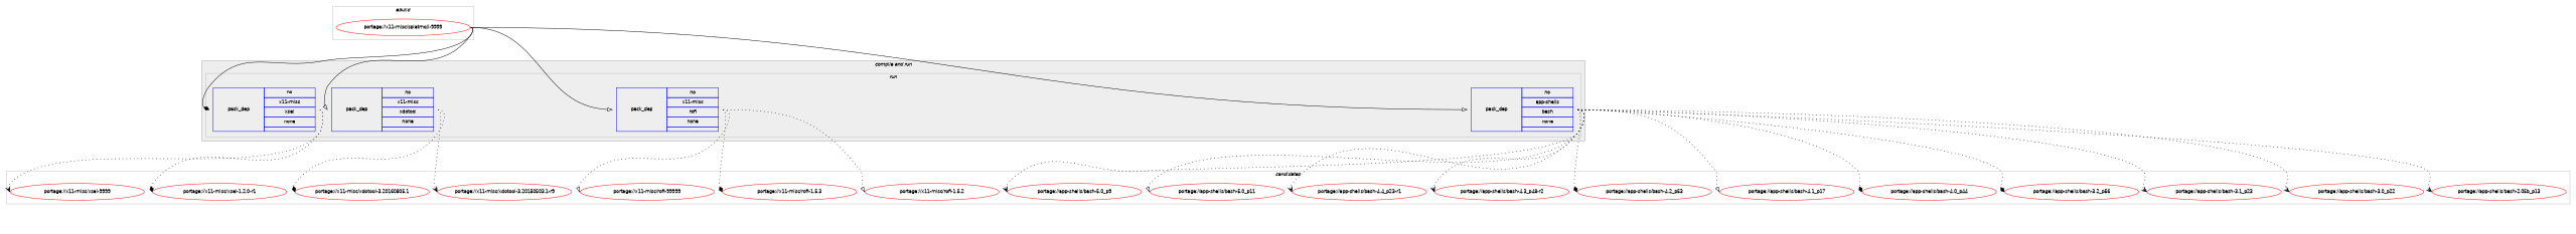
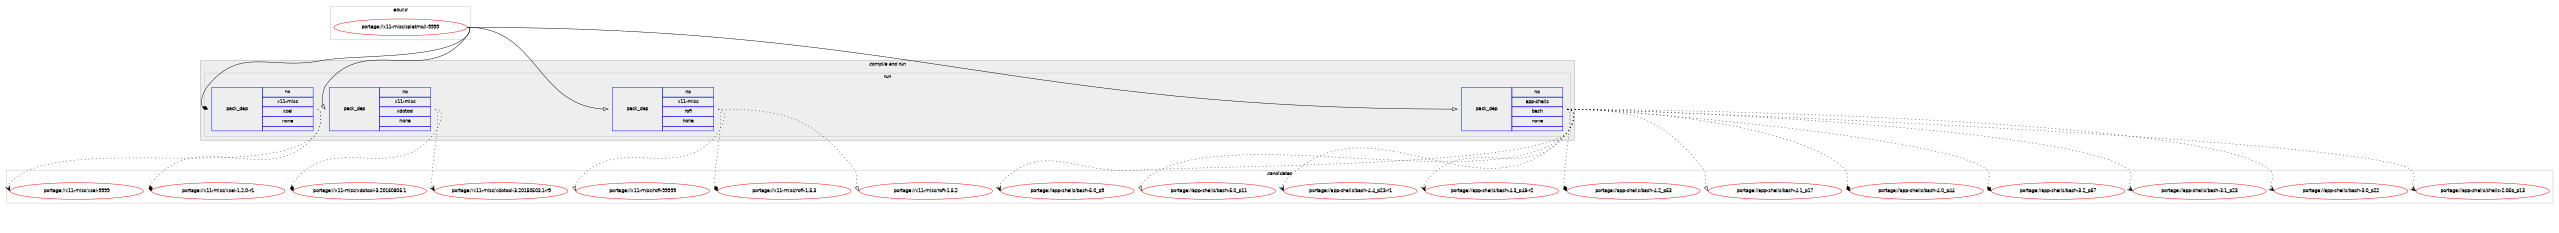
  digraph {
    compound=true
    concentrate=true
    fontname=Helvetica
    fontsize=10
    newrank=true
    rankdir=TB
    ranksep=1.5
    node [color=red fontname=Helvetica fontsize=10]
    edge [arrowhead=vee headport=w style=dotted tailport=e weight=100]
    n1 [label="portage://x11-misc/splatmoji-9999" width=4]
    n2 [color=blue label=<<TABLE BORDER="0" CELLBORDER="1" CELLSPACING="0" CELLPADDING="4" WIDTH="220"><TR><TD ROWSPAN="6" CELLPADDING="30">pack_dep</TD></TR><TR><TD WIDTH="110">no</TD></TR><TR><TD>app-shells</TD></TR><TR><TD>bash</TD></TR><TR><TD>none</TD></TR><TR><TD></TD></TR></TABLE>> shape=none]
    n3 [color=blue label=<<TABLE BORDER="0" CELLBORDER="1" CELLSPACING="0" CELLPADDING="4" WIDTH="220"><TR><TD ROWSPAN="6" CELLPADDING="30">pack_dep</TD></TR><TR><TD WIDTH="110">no</TD></TR><TR><TD>x11-misc</TD></TR><TR><TD>rofi</TD></TR><TR><TD>none</TD></TR><TR><TD></TD></TR></TABLE>> shape=none]
    n4 [color=blue label=<<TABLE BORDER="0" CELLBORDER="1" CELLSPACING="0" CELLPADDING="4" WIDTH="220"><TR><TD ROWSPAN="6" CELLPADDING="30">pack_dep</TD></TR><TR><TD WIDTH="110">no</TD></TR><TR><TD>x11-misc</TD></TR><TR><TD>xdotool</TD></TR><TR><TD>none</TD></TR><TR><TD></TD></TR></TABLE>> shape=none]
    n5 [color=blue label=<<TABLE BORDER="0" CELLBORDER="1" CELLSPACING="0" CELLPADDING="4" WIDTH="220"><TR><TD ROWSPAN="6" CELLPADDING="30">pack_dep</TD></TR><TR><TD WIDTH="110">no</TD></TR><TR><TD>x11-misc</TD></TR><TR><TD>xsel</TD></TR><TR><TD>none</TD></TR><TR><TD></TD></TR></TABLE>> shape=none]
-   n6 [label="portage://app-shells/bash-2.05b_p13" width=4]
+   n6 [label="portage://app-shells/shells-2.05b_p13" width=4]
    n7 [label="portage://app-shells/bash-3.0_p22" width=4]
    n8 [label="portage://app-shells/bash-3.1_p23" width=4]
-   n9 [label="portage://app-shells/bash-3.2_p56" width=4]
+   n9 [label="portage://app-shells/bash-3.2_p57" width=4]
    n10 [label="portage://app-shells/bash-4.0_p44" width=4]
    n11 [label="portage://app-shells/bash-4.1_p17" width=4]
    n12 [label="portage://app-shells/bash-4.2_p53" width=4]
    n13 [label="portage://app-shells/bash-4.3_p48-r2" width=4]
    n14 [label="portage://app-shells/bash-4.4_p23-r1" width=4]
    n15 [label="portage://app-shells/bash-5.0_p11" width=4]
    n16 [label="portage://app-shells/bash-5.0_p9" width=4]
    n17 [label="portage://x11-misc/rofi-1.5.2" width=4]
    n18 [label="portage://x11-misc/rofi-1.5.3" width=4]
    n19 [label="portage://x11-misc/rofi-99999" width=4]
    n20 [label="portage://x11-misc/xdotool-3.20150503.1-r9" width=4]
    n21 [label="portage://x11-misc/xdotool-3.20160805.1" width=4]
    n22 [label="portage://x11-misc/xsel-1.2.0-r1" width=4]
    n23 [label="portage://x11-misc/xsel-9999" width=4]
    subgraph cluster_1 {
      color=gray
      label=<<i>ebuild</i>>
      rank=same
      n1
    }
    subgraph cluster_2 {
      color=gray
      label=<<i>dependencies</i>>
      subgraph cluster_3 {
        color=gray
        fillcolor="#eeeeee"
        label=<<i>compile</i>>
        style=filled
      }
      subgraph cluster_4 {
        color=gray
        fillcolor="#eeeeee"
        label=<<i>compile and run</i>>
        style=filled
      }
      subgraph cluster_5 {
        color=gray
        fillcolor="#eeeeee"
        label=<<i>run</i>>
        style=filled
        subgraph sub_6 {
          color=gray
          fillcolor="#eeeeee"
          label=<<i>run</i>>
          style=filled
          n2
        }
        subgraph sub_7 {
          color=gray
          fillcolor="#eeeeee"
          label=<<i>run</i>>
          style=filled
          n3
        }
        subgraph sub_8 {
          color=gray
          fillcolor="#eeeeee"
          label=<<i>run</i>>
          style=filled
          n4
        }
        subgraph sub_9 {
          color=gray
          fillcolor="#eeeeee"
          label=<<i>run</i>>
          style=filled
          n5
        }
      }
    }
    subgraph cluster_10 {
      color=gray
      label=<<i>candidates</i>>
      rank=same
      subgraph sub_11 {
        color=black
        label=<<i>candidates</i>>
        nodesep=1
        rank=same
        n6
        n7
        n8
        n9
        n10
        n11
        n12
        n13
        n14
        n15
        n16
      }
      subgraph sub_12 {
        color=black
        label=<<i>candidates</i>>
        nodesep=1
        rank=same
        n17
        n18
        n19
      }
      subgraph sub_13 {
        color=black
        label=<<i>candidates</i>>
        nodesep=1
        rank=same
        n20
        n21
      }
      subgraph sub_14 {
        color=black
        label=<<i>candidates</i>>
        nodesep=1
        rank=same
        n22
        n23
      }
    }
    n1 -> n2 [arrowhead=onormal style=solid weight=20]
    n1 -> n3 [arrowhead=onormal style=solid weight=20]
    n1 -> n4 [arrowhead=onormal style=solid weight=20]
    n1 -> n5 [arrowhead=diamond style=solid weight=20]
    n2 -> n6
    n2 -> n7
    n2 -> n8
    n2 -> n9 [arrowhead=diamond]
    n2 -> n10 [arrowhead=diamond]
    n2 -> n11 [arrowhead=onormal]
    n2 -> n12 [arrowhead=diamond]
    n2 -> n13
    n2 -> n14
    n2 -> n15 [arrowhead=onormal]
    n2 -> n16
    n3 -> n17 [arrowhead=onormal]
    n3 -> n18 [arrowhead=diamond]
    n3 -> n19 [arrowhead=onormal]
    n4 -> n20
    n4 -> n21 [arrowhead=diamond]
    n5 -> n22 [arrowhead=diamond]
    n5 -> n23
  }
